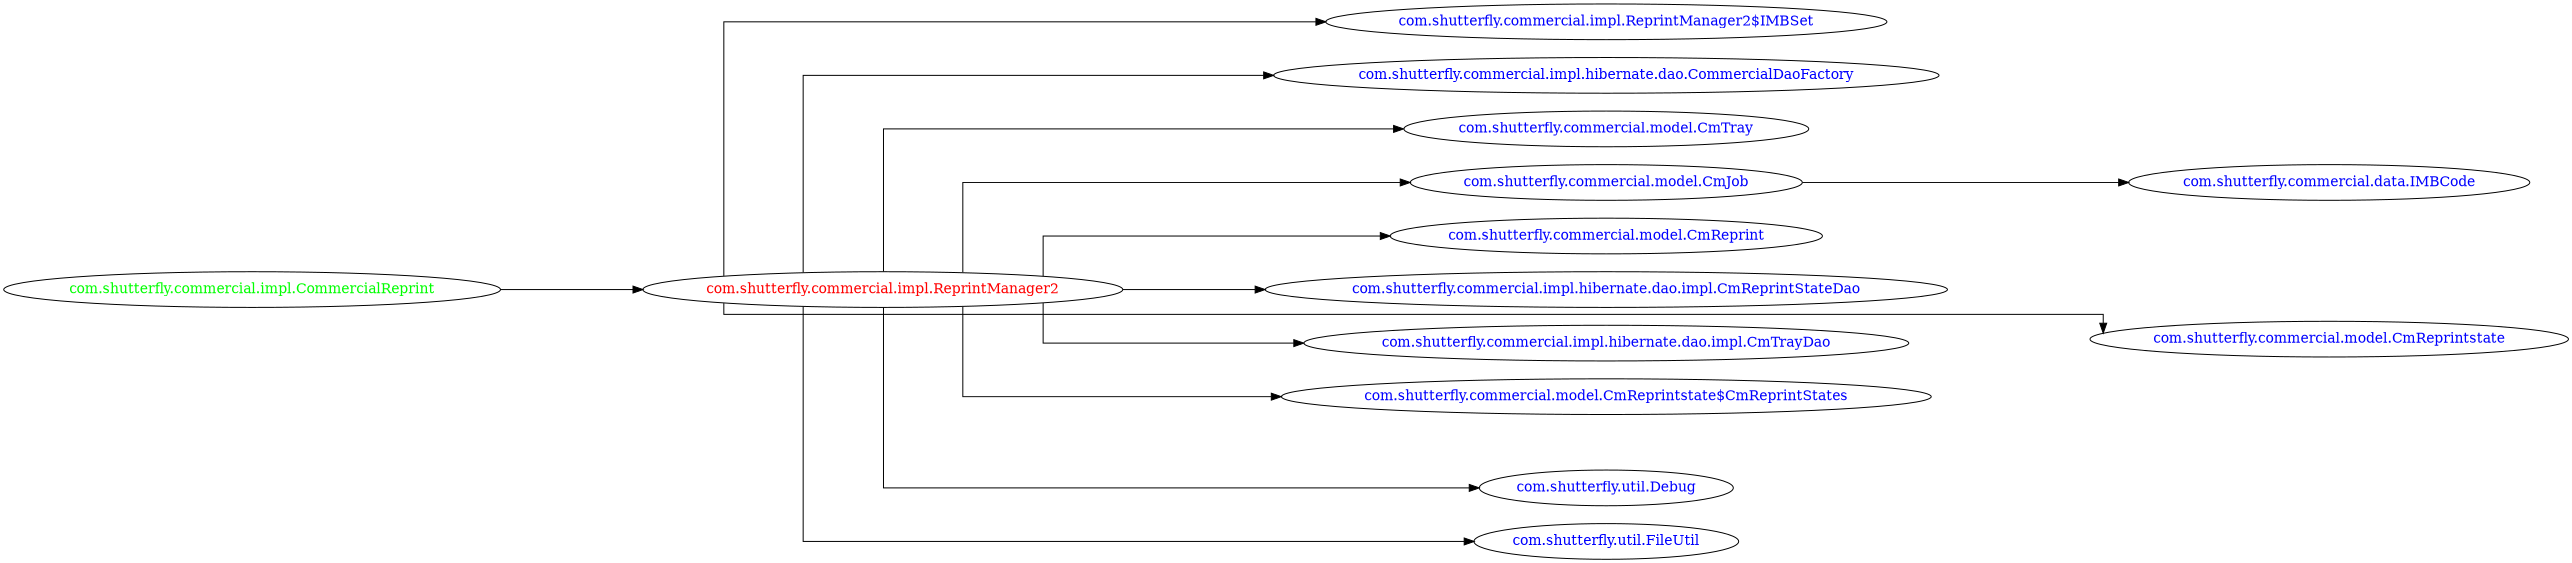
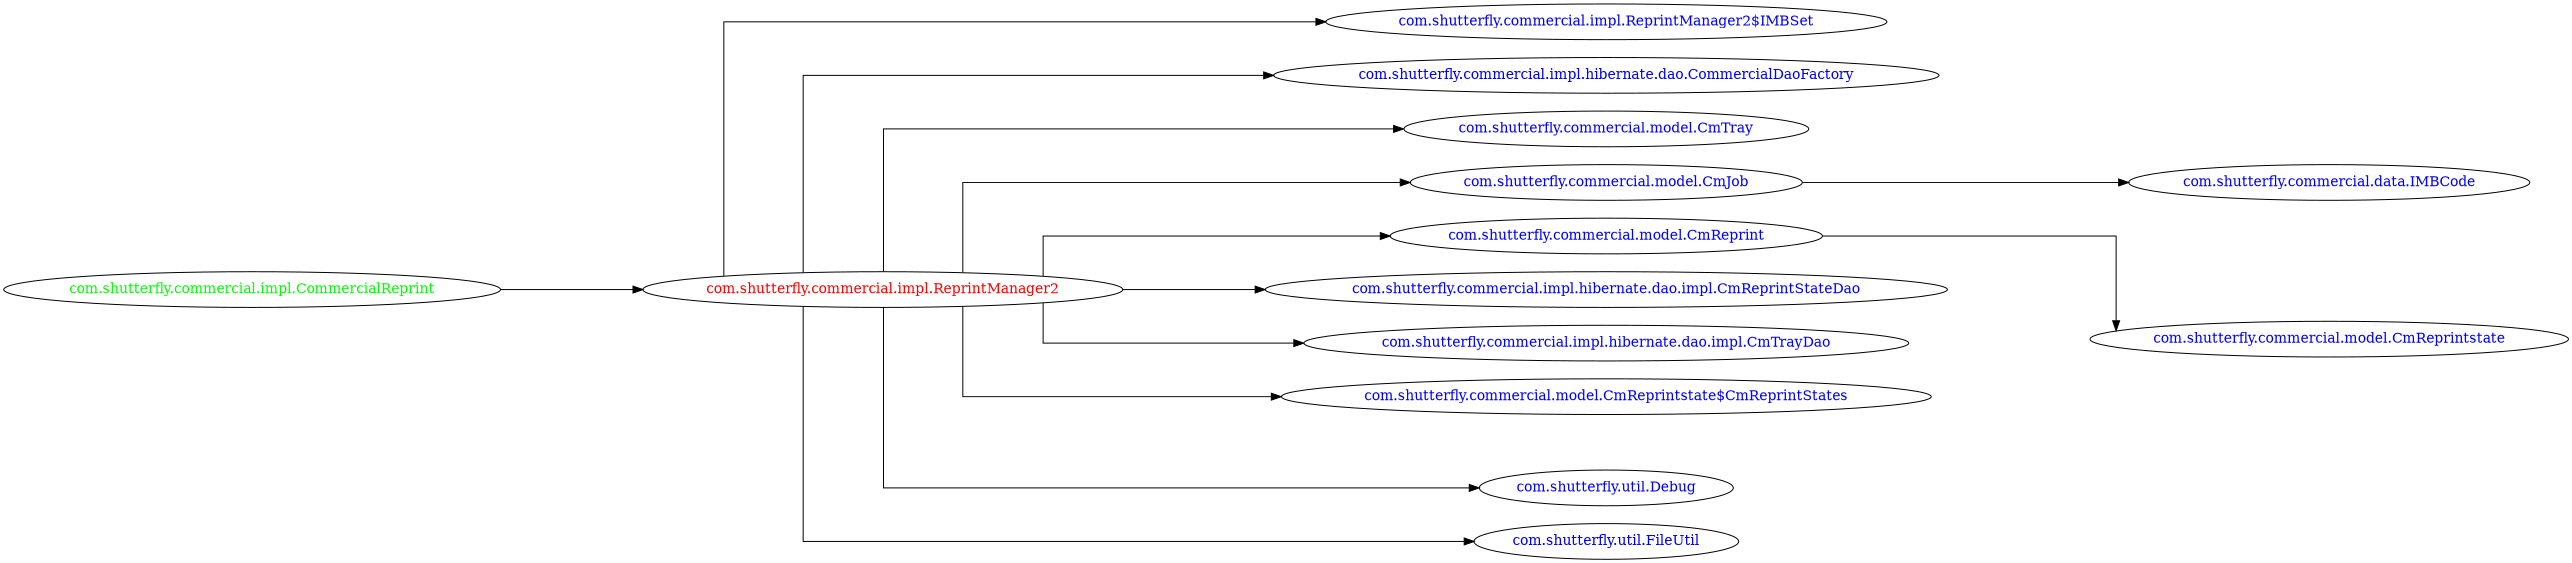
  digraph {
    concentrate=true
    rankdir=LR
    ranksep=2.0
    splines=ortho
    node [fontcolor=blue]
    "com.shutterfly.commercial.impl.ReprintManager2" [fontcolor=red]
    "com.shutterfly.commercial.impl.ReprintManager2$IMBSet"
    "com.shutterfly.commercial.impl.hibernate.dao.CommercialDaoFactory"
    "com.shutterfly.commercial.model.CmTray"
    "com.shutterfly.commercial.model.CmJob"
    "com.shutterfly.commercial.model.CmReprint"
    "com.shutterfly.commercial.impl.hibernate.dao.impl.CmReprintStateDao"
    "com.shutterfly.commercial.impl.hibernate.dao.impl.CmTrayDao"
    "com.shutterfly.commercial.model.CmReprintstate$CmReprintStates"
    "com.shutterfly.commercial.model.CmReprintstate"
    "com.shutterfly.util.Debug"
    "com.shutterfly.util.FileUtil"
    "com.shutterfly.commercial.data.IMBCode"
    "com.shutterfly.commercial.impl.CommercialReprint" [fontcolor=green]
    "com.shutterfly.commercial.impl.ReprintManager2" -> "com.shutterfly.commercial.impl.ReprintManager2$IMBSet"
    "com.shutterfly.commercial.impl.ReprintManager2" -> "com.shutterfly.commercial.impl.hibernate.dao.CommercialDaoFactory"
    "com.shutterfly.commercial.impl.ReprintManager2" -> "com.shutterfly.commercial.model.CmTray"
    "com.shutterfly.commercial.impl.ReprintManager2" -> "com.shutterfly.commercial.model.CmJob"
    "com.shutterfly.commercial.impl.ReprintManager2" -> "com.shutterfly.commercial.model.CmReprint"
    "com.shutterfly.commercial.impl.ReprintManager2" -> "com.shutterfly.commercial.impl.hibernate.dao.impl.CmReprintStateDao"
    "com.shutterfly.commercial.impl.ReprintManager2" -> "com.shutterfly.commercial.impl.hibernate.dao.impl.CmTrayDao"
    "com.shutterfly.commercial.impl.ReprintManager2" -> "com.shutterfly.commercial.model.CmReprintstate$CmReprintStates"
-   "com.shutterfly.commercial.impl.ReprintManager2" -> "com.shutterfly.commercial.model.CmReprintstate"
+   "com.shutterfly.commercial.model.CmReprint" -> "com.shutterfly.commercial.model.CmReprintstate"
    "com.shutterfly.commercial.impl.ReprintManager2" -> "com.shutterfly.util.Debug"
    "com.shutterfly.commercial.impl.ReprintManager2" -> "com.shutterfly.util.FileUtil"
    "com.shutterfly.commercial.model.CmJob" -> "com.shutterfly.commercial.data.IMBCode"
    "com.shutterfly.commercial.impl.CommercialReprint" -> "com.shutterfly.commercial.impl.ReprintManager2"
  }
